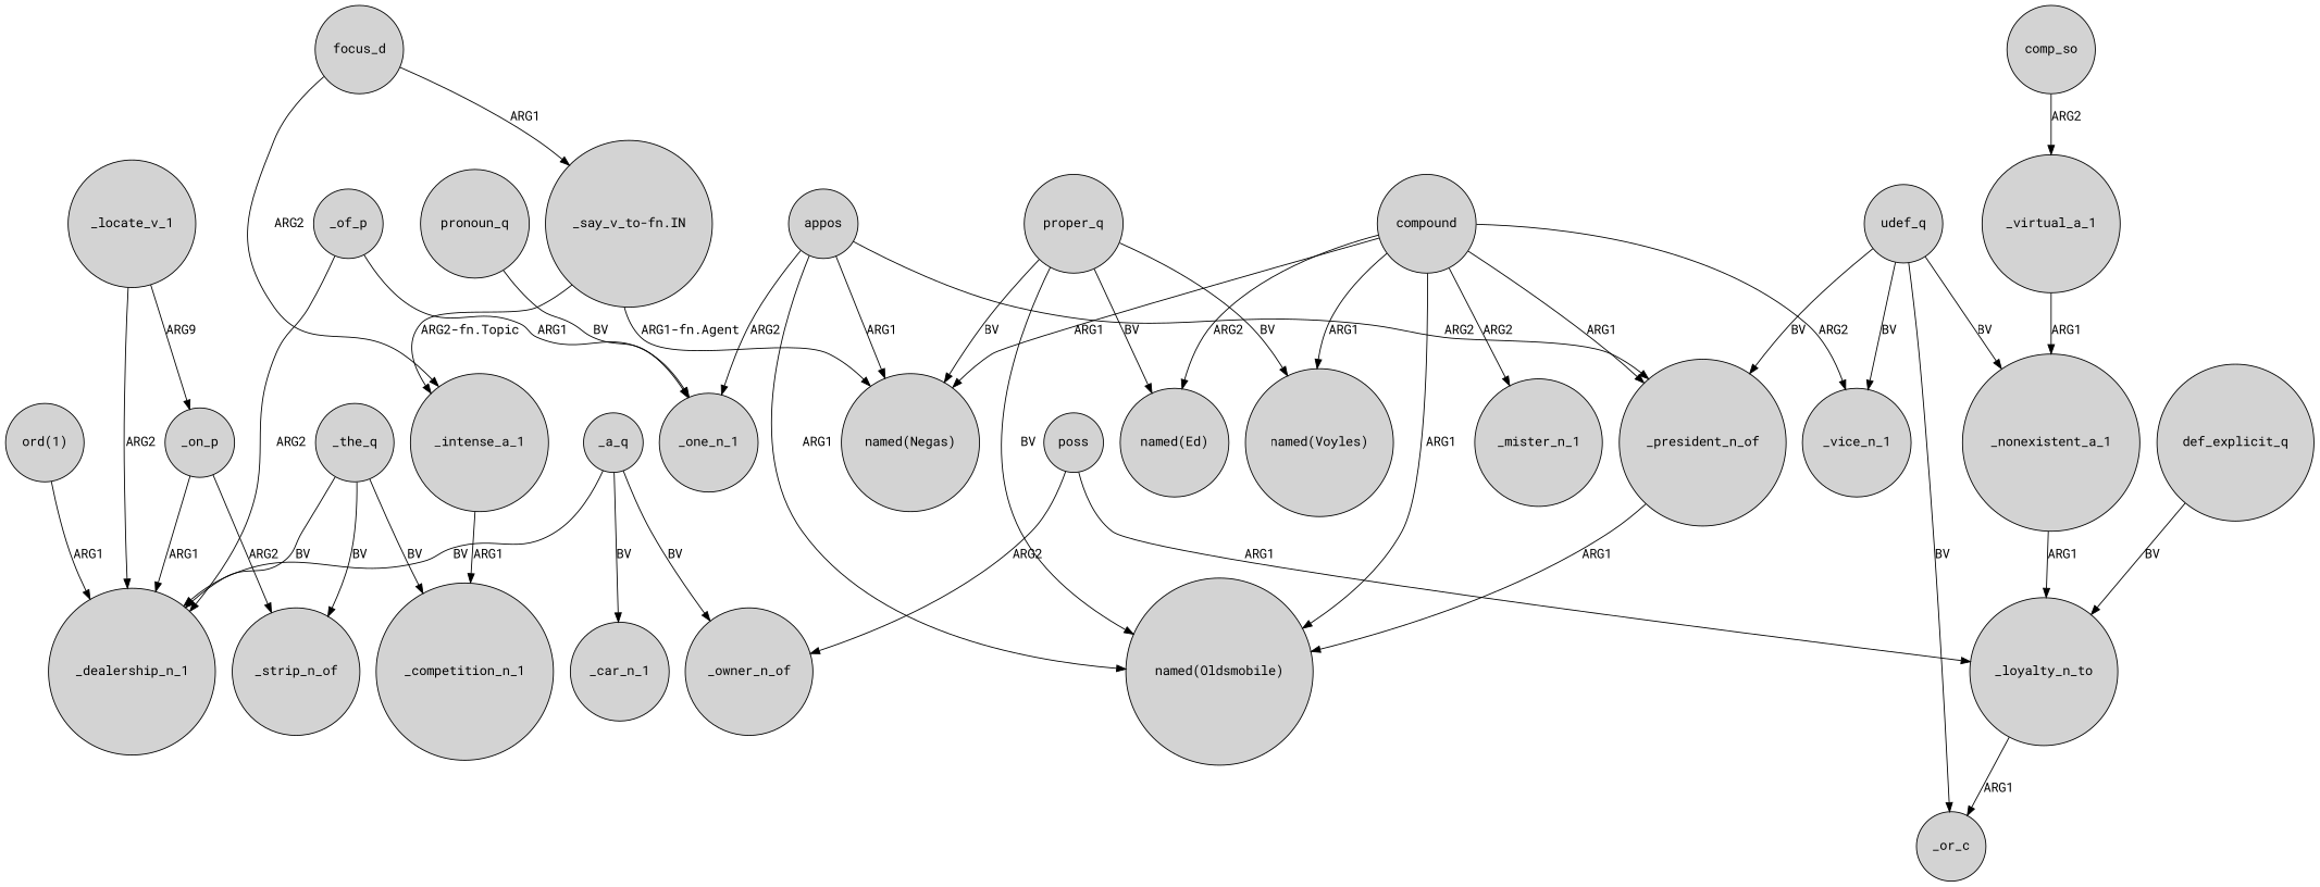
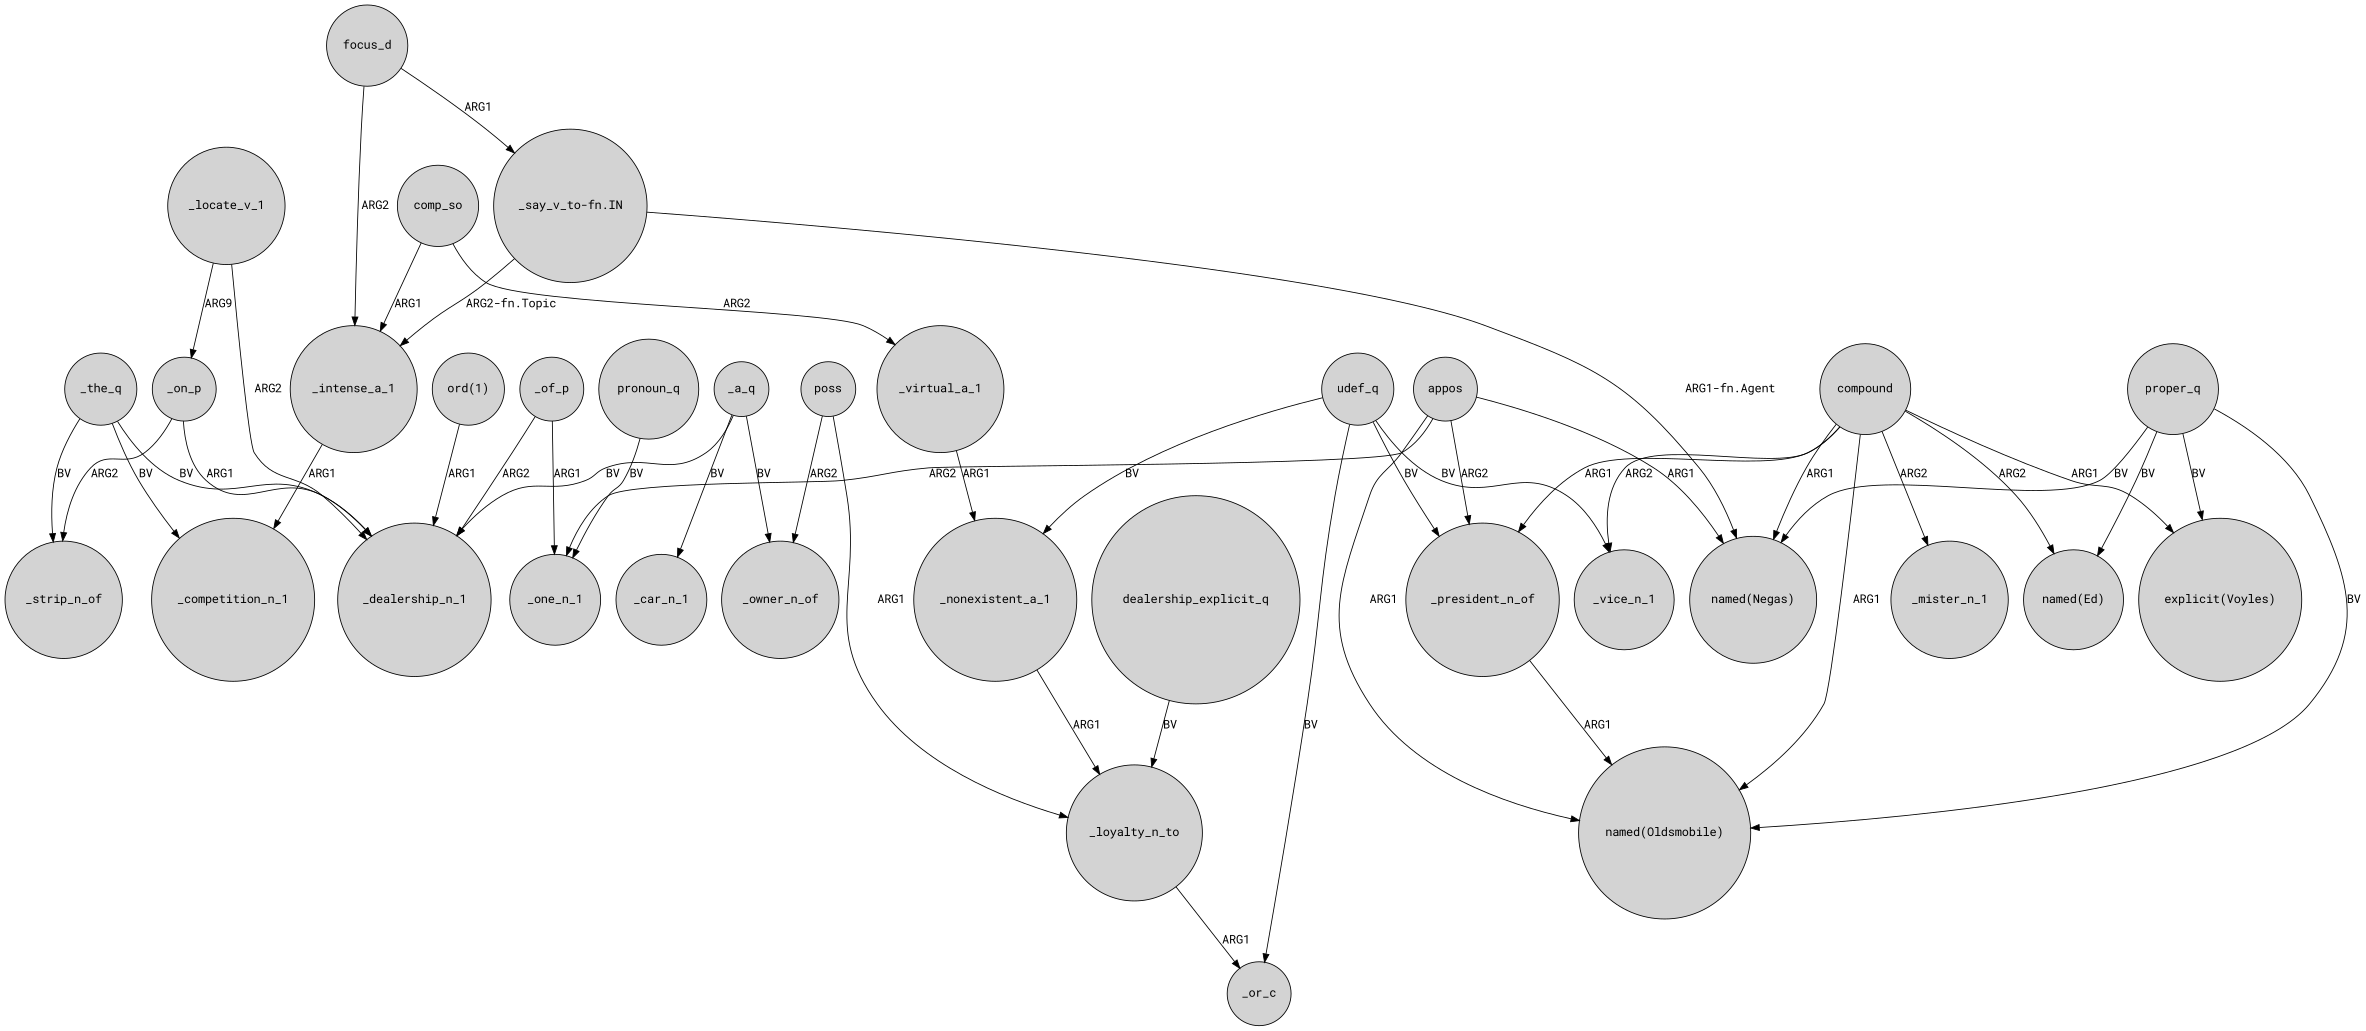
  digraph {
    fontname="Roboto Mono"
    node [fontname="Roboto Mono" shape=circle style=filled]
    edge [fontname="Roboto Mono"]
    _intense_a_1
    _competition_n_1
    _virtual_a_1
    _nonexistent_a_1
    _loyalty_n_to
    _or_c
    "ord(1)"
    _dealership_n_1
    compound
    _vice_n_1
    "named(Ed)"
    "named(Negas)"
    "named(Oldsmobile)"
    _mister_n_1
-   "named(Voyles)"
+   "named(Voyles)" [label="explicit(Voyles)"]
    _president_n_of
    proper_q
    _locate_v_1
    _on_p
    _strip_n_of
    "_say_v_to-fn.IN"
    _the_q
    _of_p
    _one_n_1
    appos
    comp_so
    udef_q
    poss
    _owner_n_of
    _a_q
    _car_n_1
    pronoun_q
    focus_d
-   def_explicit_q
+   def_explicit_q [label=dealership_explicit_q]
    _intense_a_1 -> _competition_n_1 [label=ARG1]
    _virtual_a_1 -> _nonexistent_a_1 [label=ARG1]
    _nonexistent_a_1 -> _loyalty_n_to [label=ARG1]
    _loyalty_n_to -> _or_c [label=ARG1]
    "ord(1)" -> _dealership_n_1 [label=ARG1]
    compound -> _vice_n_1 [label=ARG2]
    compound -> "named(Ed)" [label=ARG2]
    compound -> "named(Negas)" [label=ARG1]
    compound -> "named(Oldsmobile)" [label=ARG1]
    compound -> _mister_n_1 [label=ARG2]
    compound -> "named(Voyles)" [label=ARG1]
    compound -> _president_n_of [label=ARG1]
    _president_n_of -> "named(Oldsmobile)" [label=ARG1]
    proper_q -> "named(Ed)" [label=BV]
    proper_q -> "named(Negas)" [label=BV]
    proper_q -> "named(Oldsmobile)" [label=BV]
    proper_q -> "named(Voyles)" [label=BV]
    _locate_v_1 -> _dealership_n_1 [label=ARG2]
    _locate_v_1 -> _on_p [label=ARG9]
    _on_p -> _dealership_n_1 [label=ARG1]
    _on_p -> _strip_n_of [label=ARG2]
    "_say_v_to-fn.IN" -> _intense_a_1 [label="ARG2-fn.Topic"]
    "_say_v_to-fn.IN" -> "named(Negas)" [label="ARG1-fn.Agent"]
    _the_q -> _competition_n_1 [label=BV]
    _the_q -> _dealership_n_1 [label=BV]
    _the_q -> _strip_n_of [label=BV]
    _of_p -> _dealership_n_1 [label=ARG2]
    _of_p -> _one_n_1 [label=ARG1]
    appos -> "named(Negas)" [label=ARG1]
    appos -> "named(Oldsmobile)" [label=ARG1]
    appos -> _president_n_of [label=ARG2]
    appos -> _one_n_1 [label=ARG2]
+   comp_so -> _intense_a_1 [label=ARG1]
    comp_so -> _virtual_a_1 [label=ARG2]
    udef_q -> _nonexistent_a_1 [label=BV]
    udef_q -> _or_c [label=BV]
    udef_q -> _vice_n_1 [label=BV]
    udef_q -> _president_n_of [label=BV]
    poss -> _loyalty_n_to [label=ARG1]
    poss -> _owner_n_of [label=ARG2]
    _a_q -> _dealership_n_1 [label=BV]
    _a_q -> _owner_n_of [label=BV]
    _a_q -> _car_n_1 [label=BV]
    pronoun_q -> _one_n_1 [label=BV]
    focus_d -> _intense_a_1 [label=ARG2]
    focus_d -> "_say_v_to-fn.IN" [label=ARG1]
    def_explicit_q -> _loyalty_n_to [label=BV]
  }
